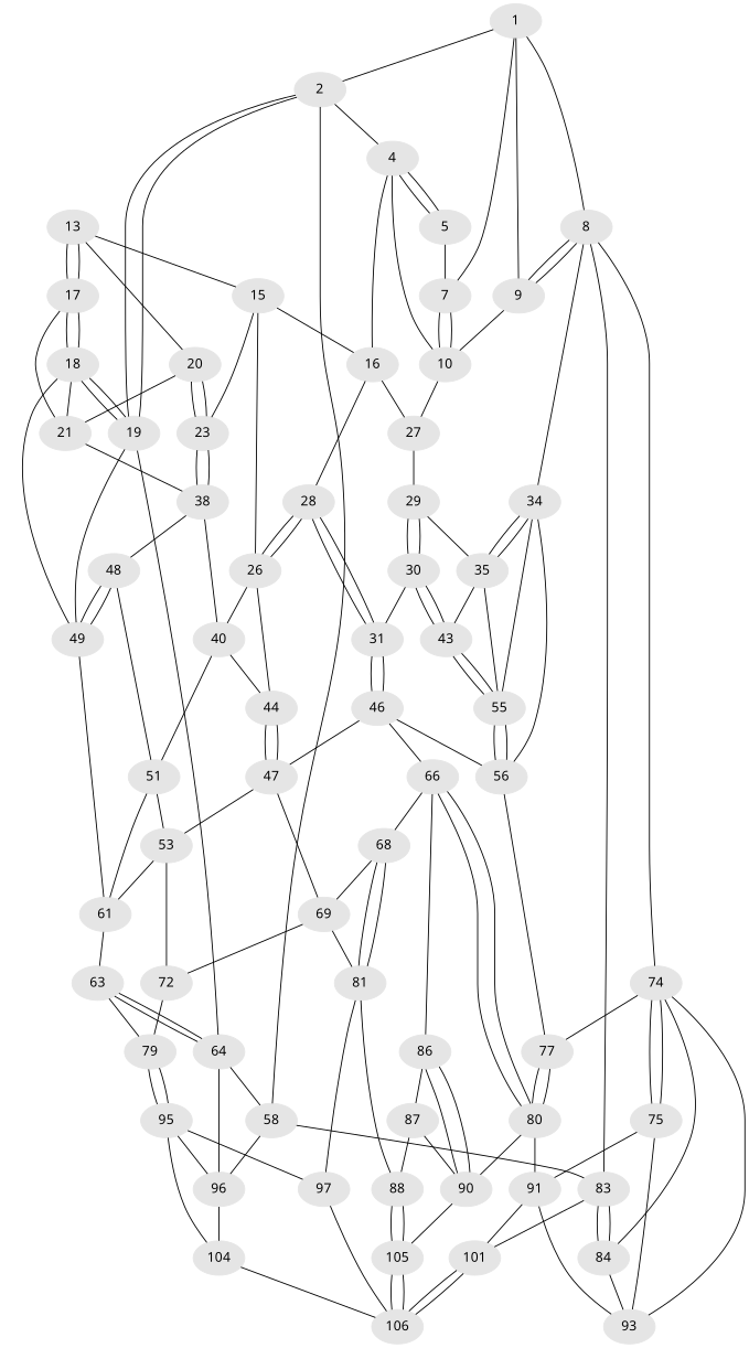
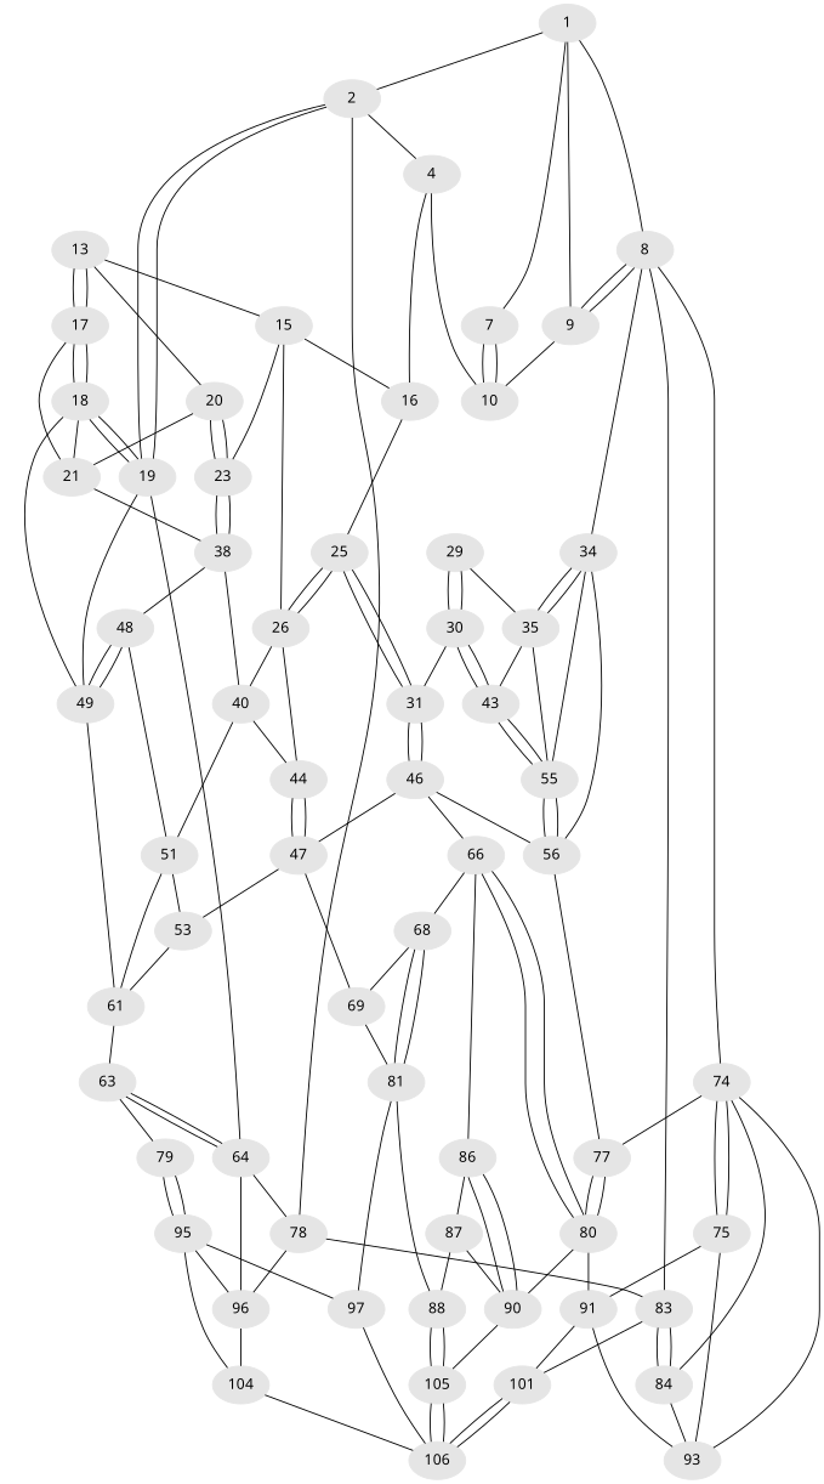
  graph {
    fontname="Noto Sans"
    node [color=gray90 fontname="Noto Sans" style=filled]
    edge [fontname="Noto Sans"]
    1 [super="+6"]
    2 [super="+3"]
    7
    8 [super="+33"]
    9
    4 [super="+11"]
    19 [super="+58"]
-   78 [label=58]
+   78
    10 [super="+12"]
    34 [super="+60"]
    74 [super="+85"]
    83 [super="+100"]
-   5
    16 [super="+24"]
    49 [super="+50"]
    64 [super="+65"]
    96 [super="+103"]
-   27 [super="+28"]
-   25 [label=28]
+   25
    35 [super="+42"]
    55 [super="+59"]
    56 [super="+73"]
    77
    75 [super="+76"]
    84 [super="+99"]
    93 [super="+94"]
    101
    29 [super="+32"]
    13 [super="+14"]
    15 [super="+22"]
    17
    20
    23
    26 [super="+39"]
    18 [super="+37"]
    21 [super="+36"]
    38 [super="+41"]
    40 [super="+45"]
    44
    31
    61 [super="+62"]
    48
    46 [super="+57"]
    51 [super="+54"]
    47 [super="+52"]
    30
    43
    66 [super="+67"]
    53 [super="+70"]
    69 [super="+71"]
    68
    80 [super="+89"]
    86
-   72
    81 [super="+82"]
    63
    79
    95 [super="+98"]
    104
    91 [super="+92"]
    90 [super="+102"]
    87
    88
    97
    105
    106 [super="+107"]
    1 -- 2
    1 -- 7
    1 -- 8
    1 -- 9
    2 -- 4
    2 -- 19
    2 -- 19
    2 -- 78
    7 -- 10
    7 -- 10
    8 -- 9
    8 -- 9
    8 -- 34
    8 -- 74
    8 -- 83
    9 -- 10
    4 -- 10
-   4 -- 5
-   4 -- 5
    4 -- 16
    19 -- 49
    19 -- 64
    78 -- 83
    78 -- 96
-   10 -- 27
    34 -- 35
    34 -- 35
    34 -- 55
    34 -- 56
    74 -- 77
    74 -- 75
    74 -- 75
    74 -- 84
    74 -- 93
    83 -- 84 [weight=2]
    83 -- 84
    83 -- 101
-   5 -- 7
-   16 -- 27
    16 -- 25
    49 -- 61
    64 -- 78
    64 -- 96
    96 -- 104
-   27 -- 29 [weight=2]
    25 -- 26
    25 -- 26
    25 -- 31
    25 -- 31
    35 -- 55
    35 -- 43
    55 -- 56
    55 -- 56
    56 -- 77
    77 -- 80
    77 -- 80
    75 -- 93
    75 -- 91
    84 -- 93
    101 -- 106
    101 -- 106
    29 -- 35
    29 -- 30
    29 -- 30
    13 -- 15
    13 -- 17
    13 -- 17
    13 -- 20
    15 -- 16
    15 -- 23
    15 -- 26
    17 -- 18
    17 -- 18
    17 -- 21
    20 -- 23
    20 -- 23
    20 -- 21
    23 -- 38
    23 -- 38
    26 -- 40
    26 -- 44
    18 -- 19
    18 -- 19
    18 -- 49
    18 -- 21
    21 -- 38
    38 -- 40
    38 -- 48
    40 -- 44
    40 -- 51
    44 -- 47
    44 -- 47
    31 -- 46
    31 -- 46
    61 -- 63
    48 -- 49
    48 -- 49
    48 -- 51
    46 -- 56
    46 -- 47
    46 -- 66
    51 -- 61
    51 -- 53
    47 -- 53
    47 -- 69
    30 -- 31
    30 -- 43
    30 -- 43
    43 -- 55
    43 -- 55
    66 -- 68
    66 -- 80
    66 -- 80
    66 -- 86
    53 -- 61
-   53 -- 72
-   69 -- 72
    69 -- 81
    68 -- 69
    68 -- 81
    68 -- 81
    80 -- 91
    80 -- 90
    86 -- 90
    86 -- 90
    86 -- 87
-   72 -- 79
    81 -- 88
    81 -- 97
    63 -- 64
    63 -- 64
    63 -- 79
    79 -- 95
    79 -- 95
    95 -- 96
    95 -- 104
    95 -- 97
    104 -- 106
    91 -- 93
    91 -- 101
    90 -- 105
    87 -- 90
    87 -- 88
    88 -- 105
    88 -- 105
    97 -- 106
    105 -- 106
    105 -- 106
  }
